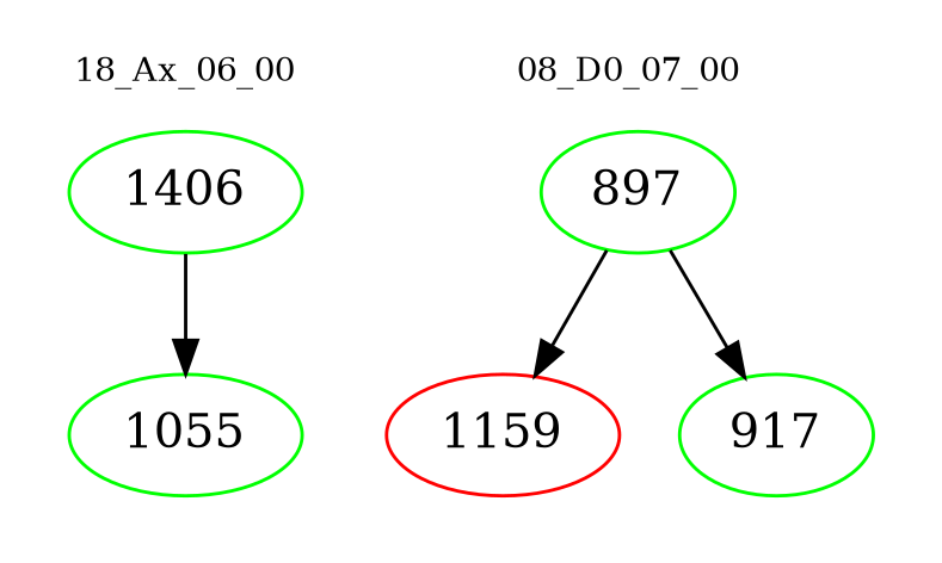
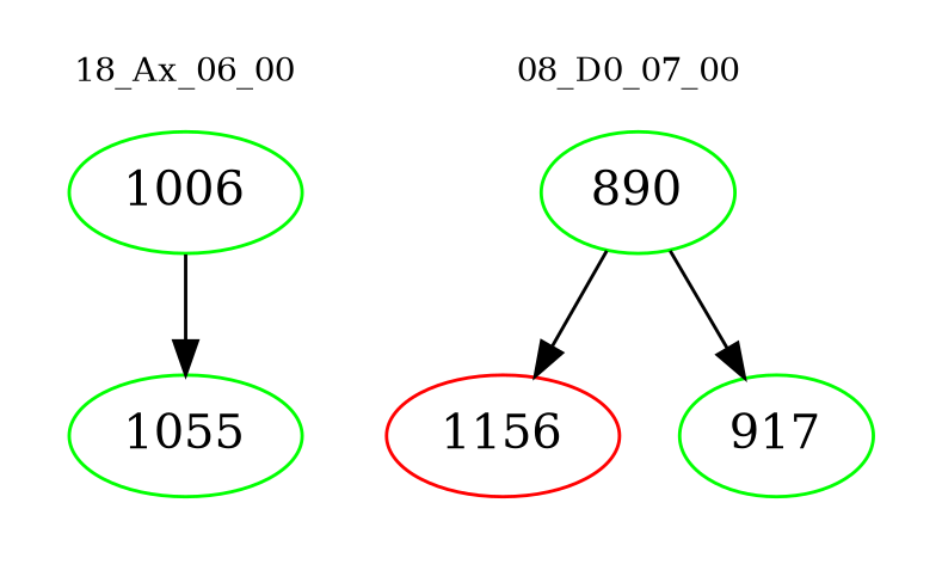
  digraph {
    node [color=green]
    edge [color=black]
-   n1 [label=1406]
+   n1 [label=1006]
    n2 [label=1055]
-   n3 [label=897]
-   n4 [color=red label=1159]
+   n3 [label=890]
+   n4 [color=red label=1156]
    n5 [label=917]
    subgraph cluster_1 {
      color=white
      fontsize=10
      label="18_Ax_06_00"
      n1
      n2
    }
    subgraph cluster_2 {
      color=white
      fontsize=10
      label="08_D0_07_00"
      n3
      n4
      n5
    }
    n1 -> n2
    n3 -> n4
    n3 -> n5
  }
